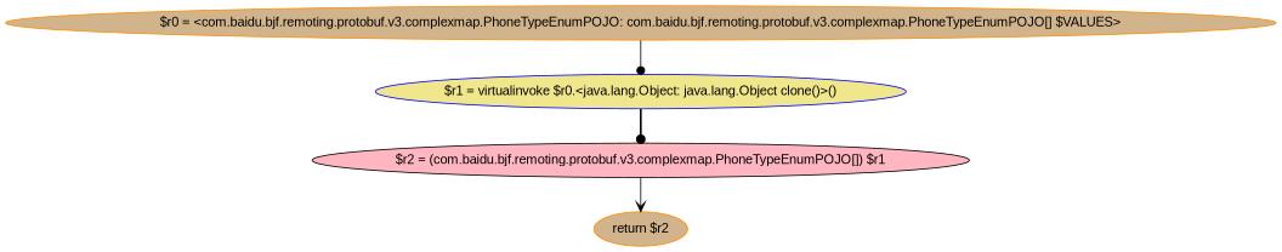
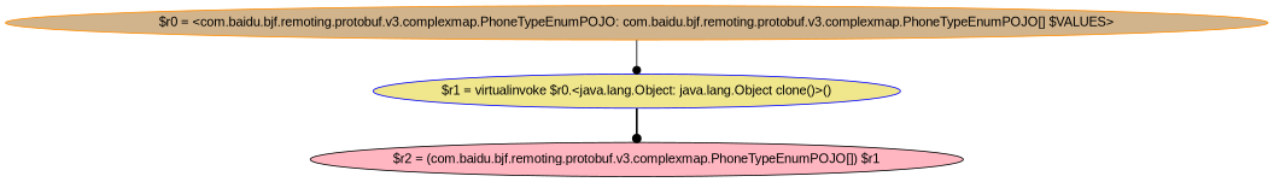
  digraph {
    fontname="Liberation Sans"
    node [style=filled fillcolor=tan color=darkorange fontname="Liberation Sans"]
    edge [style=solid arrowhead=dot fontname="Liberation Sans"]
    "$r0 = <com.baidu.bjf.remoting.protobuf.v3.complexmap.PhoneTypeEnumPOJO: com.baidu.bjf.remoting.protobuf.v3.complexmap.PhoneTypeEnumPOJO[] $VALUES>"
    "$r1 = virtualinvoke $r0.<java.lang.Object: java.lang.Object clone()>()" [fillcolor=khaki color=blue]
    "$r2 = (com.baidu.bjf.remoting.protobuf.v3.complexmap.PhoneTypeEnumPOJO[]) $r1" [fillcolor=lightpink color=black]
-   "return $r2"
    "$r0 = <com.baidu.bjf.remoting.protobuf.v3.complexmap.PhoneTypeEnumPOJO: com.baidu.bjf.remoting.protobuf.v3.complexmap.PhoneTypeEnumPOJO[] $VALUES>" -> "$r1 = virtualinvoke $r0.<java.lang.Object: java.lang.Object clone()>()"
    "$r1 = virtualinvoke $r0.<java.lang.Object: java.lang.Object clone()>()" -> "$r2 = (com.baidu.bjf.remoting.protobuf.v3.complexmap.PhoneTypeEnumPOJO[]) $r1" [style=bold]
-   "$r2 = (com.baidu.bjf.remoting.protobuf.v3.complexmap.PhoneTypeEnumPOJO[]) $r1" -> "return $r2" [arrowhead=vee]
  }
